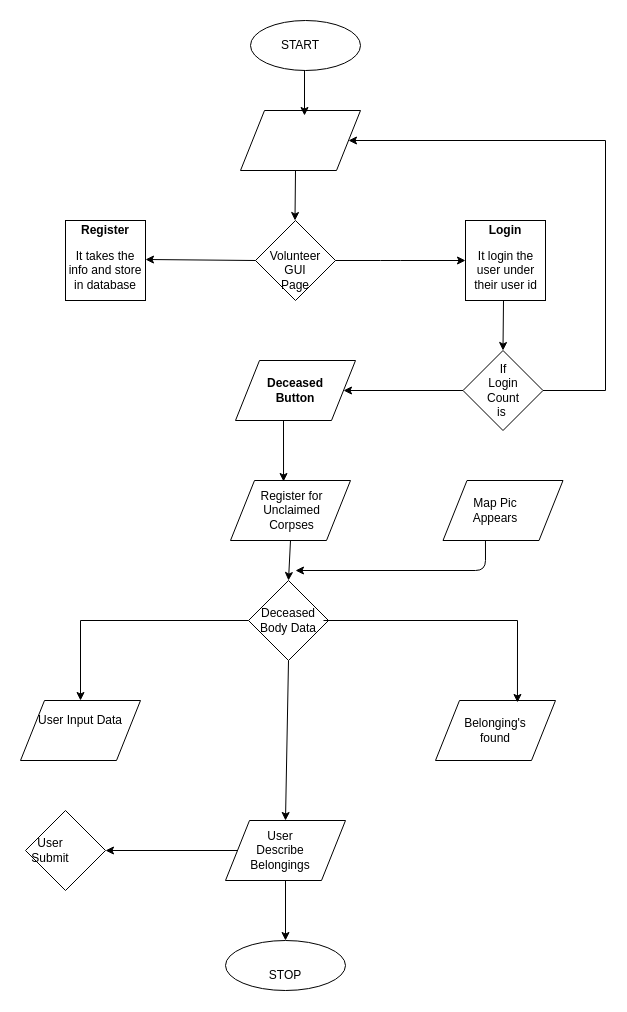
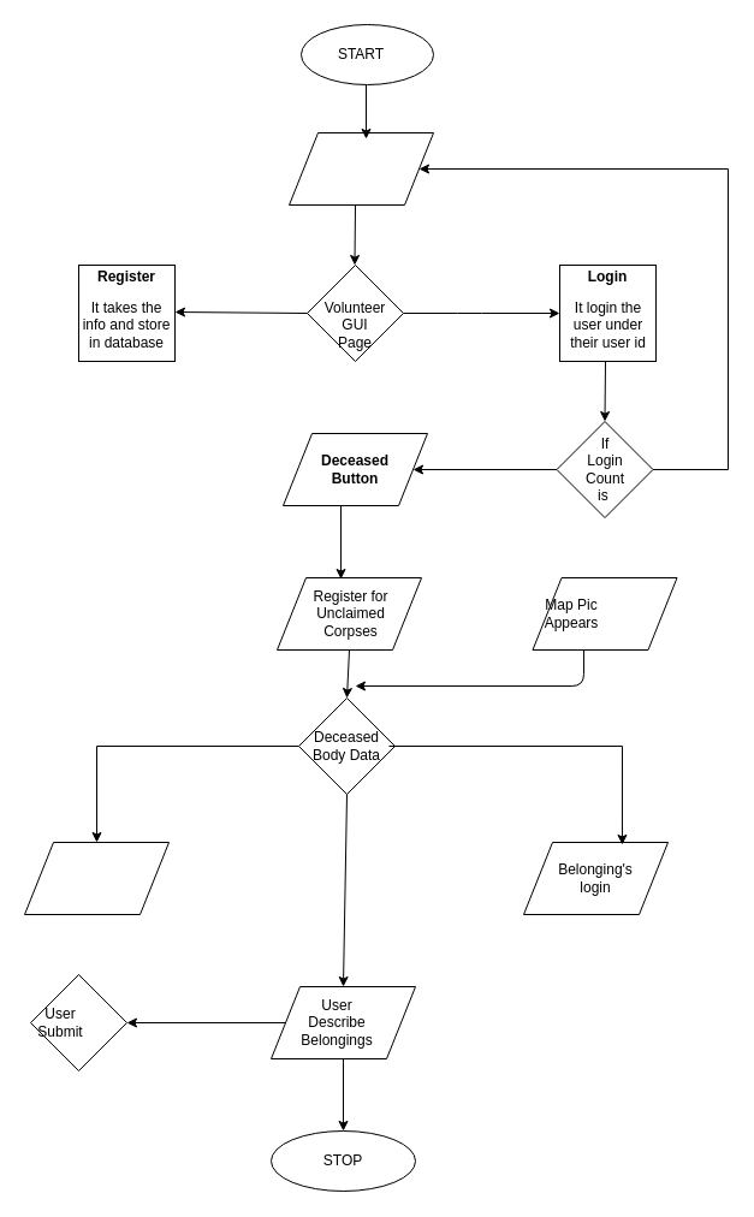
  <mxCell id="0" />
  <mxCell id="1" parent="0" />
  <mxCell id="2" value="" style="ellipse;whiteSpace=wrap;html=1;" parent="1" vertex="1"><mxGeometry x="250" y="20" width="110" height="50" as="geometry" /></mxCell>
  <mxCell id="3" value="START" style="text;html=1;strokeColor=none;fillColor=none;align=center;verticalAlign=middle;whiteSpace=wrap;rounded=0;" parent="1" vertex="1"><mxGeometry x="280" y="35" width="40" height="20" as="geometry" /></mxCell>
  <mxCell id="4" value="" style="shape=parallelogram;perimeter=parallelogramPerimeter;whiteSpace=wrap;html=1;" parent="1" vertex="1"><mxGeometry x="240" y="110" width="120" height="60" as="geometry" /></mxCell>
  <mxCell id="5" value="" style="rhombus;whiteSpace=wrap;html=1;" parent="1" vertex="1"><mxGeometry x="255" y="220" width="80" height="80" as="geometry" /></mxCell>
  <mxCell id="6" value="" style="whiteSpace=wrap;html=1;aspect=fixed;" parent="1" vertex="1"><mxGeometry x="65" y="220" width="80" height="80" as="geometry" /></mxCell>
  <mxCell id="7" value="" style="whiteSpace=wrap;html=1;aspect=fixed;" parent="1" vertex="1"><mxGeometry x="465" y="220" width="80" height="80" as="geometry" /></mxCell>
  <mxCell id="8" style="edgeStyle=orthogonalEdgeStyle;rounded=0;orthogonalLoop=1;jettySize=auto;html=1;entryX=1;entryY=0.5;entryDx=0;entryDy=0;" edge="1" parent="1" source="9" target="4"><mxGeometry relative="1" as="geometry"><mxPoint x="605" y="120" as="targetPoint" /><Array as="points"><mxPoint x="605" y="390" /><mxPoint x="605" y="140" /></Array></mxGeometry></mxCell>
  <mxCell id="9" value="" style="rhombus;whiteSpace=wrap;html=1;" vertex="1" parent="1"><mxGeometry x="462.5" y="350" width="80" height="80" as="geometry" /></mxCell>
  <mxCell id="10" value="" style="shape=parallelogram;perimeter=parallelogramPerimeter;whiteSpace=wrap;html=1;" vertex="1" parent="1"><mxGeometry x="235" y="360" width="120" height="60" as="geometry" /></mxCell>
  <mxCell id="11" style="edgeStyle=orthogonalEdgeStyle;rounded=0;orthogonalLoop=1;jettySize=auto;html=1;entryX=0.5;entryY=0;entryDx=0;entryDy=0;" edge="1" parent="1" source="12" target="13"><mxGeometry relative="1" as="geometry" /></mxCell>
  <mxCell id="12" value="" style="rhombus;whiteSpace=wrap;html=1;" vertex="1" parent="1"><mxGeometry x="248" y="580" width="80" height="80" as="geometry" /></mxCell>
  <mxCell id="13" value="" style="shape=parallelogram;perimeter=parallelogramPerimeter;whiteSpace=wrap;html=1;" vertex="1" parent="1"><mxGeometry x="20" y="700" width="120" height="60" as="geometry" /></mxCell>
  <mxCell id="14" value="" style="shape=parallelogram;perimeter=parallelogramPerimeter;whiteSpace=wrap;html=1;" vertex="1" parent="1"><mxGeometry x="435" y="700" width="120" height="60" as="geometry" /></mxCell>
  <mxCell id="15" value="" style="rhombus;whiteSpace=wrap;html=1;" vertex="1" parent="1"><mxGeometry x="25" y="810" width="80" height="80" as="geometry" /></mxCell>
  <mxCell id="16" style="edgeStyle=orthogonalEdgeStyle;rounded=0;orthogonalLoop=1;jettySize=auto;html=1;entryX=1;entryY=0.5;entryDx=0;entryDy=0;" edge="1" parent="1" source="17" target="15"><mxGeometry relative="1" as="geometry" /></mxCell>
  <mxCell id="17" value="" style="shape=parallelogram;perimeter=parallelogramPerimeter;whiteSpace=wrap;html=1;" vertex="1" parent="1"><mxGeometry x="225" y="820" width="120" height="60" as="geometry" /></mxCell>
  <mxCell id="18" value="" style="ellipse;whiteSpace=wrap;html=1;" vertex="1" parent="1"><mxGeometry x="225" y="940" width="120" height="50" as="geometry" /></mxCell>
- <mxCell id="19" value="STOP" style="text;html=1;strokeColor=none;fillColor=none;align=center;verticalAlign=middle;whiteSpace=wrap;rounded=0;" vertex="1" parent="1"><mxGeometry x="265" y="965" width="40" height="20" as="geometry" /></mxCell>
+ <mxCell id="19" value="STOP" style="text;html=1;strokeColor=none;fillColor=none;align=center;verticalAlign=middle;whiteSpace=wrap;rounded=0;" vertex="1" parent="1"><mxGeometry x="265" y="955" width="40" height="20" as="geometry" /></mxCell>
  <mxCell id="20" value="Volunteer&lt;br&gt;GUI&lt;br&gt;Page" style="text;html=1;strokeColor=none;fillColor=none;align=center;verticalAlign=middle;whiteSpace=wrap;rounded=0;" vertex="1" parent="1"><mxGeometry x="275" y="260" width="40" height="20" as="geometry" /></mxCell>
  <mxCell id="21" value="&lt;b&gt;Register&lt;/b&gt;" style="text;html=1;strokeColor=none;fillColor=none;align=center;verticalAlign=middle;whiteSpace=wrap;rounded=0;" vertex="1" parent="1"><mxGeometry x="85" y="220" width="40" height="20" as="geometry" /></mxCell>
  <mxCell id="22" value="&lt;b&gt;Login&lt;/b&gt;" style="text;html=1;strokeColor=none;fillColor=none;align=center;verticalAlign=middle;whiteSpace=wrap;rounded=0;" vertex="1" parent="1"><mxGeometry x="485" y="220" width="40" height="20" as="geometry" /></mxCell>
  <mxCell id="23" value="It takes the info and store in database" style="text;html=1;strokeColor=none;fillColor=none;align=center;verticalAlign=middle;whiteSpace=wrap;rounded=0;" vertex="1" parent="1"><mxGeometry x="65" y="260" width="80" height="20" as="geometry" /></mxCell>
  <mxCell id="24" value="It login the user under their user id" style="text;html=1;strokeColor=none;fillColor=none;align=center;verticalAlign=middle;whiteSpace=wrap;rounded=0;" vertex="1" parent="1"><mxGeometry x="467.5" y="265" width="75" height="10" as="geometry" /></mxCell>
  <mxCell id="25" value="&lt;b&gt;Deceased Button&lt;/b&gt;" style="text;html=1;strokeColor=none;fillColor=none;align=center;verticalAlign=middle;whiteSpace=wrap;rounded=0;" vertex="1" parent="1"><mxGeometry x="275" y="375" width="40" height="30" as="geometry" /></mxCell>
  <mxCell id="26" value="If Login Count is&amp;nbsp;" style="text;html=1;strokeColor=none;fillColor=none;align=center;verticalAlign=middle;whiteSpace=wrap;rounded=0;" vertex="1" parent="1"><mxGeometry x="482.5" y="380" width="40" height="20" as="geometry" /></mxCell>
  <mxCell id="27" value="" style="shape=parallelogram;perimeter=parallelogramPerimeter;whiteSpace=wrap;html=1;" vertex="1" parent="1"><mxGeometry x="230" y="480" width="120" height="60" as="geometry" /></mxCell>
  <mxCell id="28" value="Register for Unclaimed Corpses" style="text;html=1;strokeColor=none;fillColor=none;align=center;verticalAlign=middle;whiteSpace=wrap;rounded=0;" vertex="1" parent="1"><mxGeometry x="258" y="500" width="67" height="20" as="geometry" /></mxCell>
  <mxCell id="29" value="" style="shape=parallelogram;perimeter=parallelogramPerimeter;whiteSpace=wrap;html=1;" vertex="1" parent="1"><mxGeometry x="442.5" y="480" width="120" height="60" as="geometry" /></mxCell>
- <mxCell id="30" value="Map Pic Appears" style="text;html=1;strokeColor=none;fillColor=none;align=center;verticalAlign=middle;whiteSpace=wrap;rounded=0;" vertex="1" parent="1"><mxGeometry x="475" y="500" width="40" height="20" as="geometry" /></mxCell>
+ <mxCell id="30" value="Map Pic Appears" style="text;html=1;strokeColor=none;fillColor=none;align=center;verticalAlign=middle;whiteSpace=wrap;rounded=0;" vertex="1" parent="1"><mxGeometry x="455" y="500" width="40" height="20" as="geometry" /></mxCell>
  <mxCell id="31" style="edgeStyle=orthogonalEdgeStyle;rounded=0;orthogonalLoop=1;jettySize=auto;html=1;entryX=0.683;entryY=0.033;entryDx=0;entryDy=0;entryPerimeter=0;" edge="1" parent="1" source="32" target="14"><mxGeometry relative="1" as="geometry" /></mxCell>
  <mxCell id="32" value="Deceased Body Data" style="text;html=1;strokeColor=none;fillColor=none;align=center;verticalAlign=middle;whiteSpace=wrap;rounded=0;" vertex="1" parent="1"><mxGeometry x="253" y="610" width="70" height="20" as="geometry" /></mxCell>
- <mxCell id="33" value="User Input Data" style="text;html=1;strokeColor=none;fillColor=none;align=center;verticalAlign=middle;whiteSpace=wrap;rounded=0;" vertex="1" parent="1"><mxGeometry x="35" y="710" width="90" height="20" as="geometry" /></mxCell>
- <mxCell id="34" value="Belonging's found" style="text;html=1;strokeColor=none;fillColor=none;align=center;verticalAlign=middle;whiteSpace=wrap;rounded=0;" vertex="1" parent="1"><mxGeometry x="475" y="720" width="40" height="20" as="geometry" /></mxCell>
+ <mxCell id="34" value="Belonging's login" style="text;html=1;strokeColor=none;fillColor=none;align=center;verticalAlign=middle;whiteSpace=wrap;rounded=0;" vertex="1" parent="1"><mxGeometry x="475" y="720" width="40" height="20" as="geometry" /></mxCell>
  <mxCell id="35" value="User Describe&lt;br&gt;Belongings" style="text;html=1;strokeColor=none;fillColor=none;align=center;verticalAlign=middle;whiteSpace=wrap;rounded=0;" vertex="1" parent="1"><mxGeometry x="260" y="840" width="40" height="20" as="geometry" /></mxCell>
  <mxCell id="36" value="User Submit" style="text;html=1;strokeColor=none;fillColor=none;align=center;verticalAlign=middle;whiteSpace=wrap;rounded=0;" vertex="1" parent="1"><mxGeometry x="30" y="840" width="40" height="20" as="geometry" /></mxCell>
  <mxCell id="37" value="" style="endArrow=classic;html=1;" edge="1" parent="1"><mxGeometry width="50" height="50" relative="1" as="geometry"><mxPoint x="304" y="70" as="sourcePoint" /><mxPoint x="304" y="115" as="targetPoint" /></mxGeometry></mxCell>
  <mxCell id="38" value="" style="endArrow=classic;html=1;" edge="1" parent="1"><mxGeometry width="50" height="50" relative="1" as="geometry"><mxPoint x="295" y="170" as="sourcePoint" /><mxPoint x="294.5" y="220" as="targetPoint" /></mxGeometry></mxCell>
  <mxCell id="39" value="" style="endArrow=classic;html=1;entryX=0;entryY=0.5;entryDx=0;entryDy=0;exitX=1;exitY=0.5;exitDx=0;exitDy=0;" edge="1" parent="1" source="5" target="7"><mxGeometry width="50" height="50" relative="1" as="geometry"><mxPoint x="360" y="260" as="sourcePoint" /><mxPoint x="450" y="260" as="targetPoint" /><Array as="points"><mxPoint x="390" y="260" /></Array></mxGeometry></mxCell>
  <mxCell id="40" value="" style="endArrow=classic;html=1;entryX=1;entryY=-0.05;entryDx=0;entryDy=0;exitX=0;exitY=0.5;exitDx=0;exitDy=0;entryPerimeter=0;" edge="1" parent="1" source="5" target="23"><mxGeometry width="50" height="50" relative="1" as="geometry"><mxPoint x="175" y="300" as="sourcePoint" /><mxPoint x="225" y="250" as="targetPoint" /></mxGeometry></mxCell>
  <mxCell id="41" value="" style="endArrow=classic;html=1;entryX=0.5;entryY=0;entryDx=0;entryDy=0;" edge="1" parent="1" target="9"><mxGeometry width="50" height="50" relative="1" as="geometry"><mxPoint x="503" y="300" as="sourcePoint" /><mxPoint x="495" y="310" as="targetPoint" /></mxGeometry></mxCell>
  <mxCell id="42" value="" style="endArrow=classic;html=1;entryX=1;entryY=0.5;entryDx=0;entryDy=0;exitX=0;exitY=0.5;exitDx=0;exitDy=0;" edge="1" parent="1" source="9" target="10"><mxGeometry width="50" height="50" relative="1" as="geometry"><mxPoint x="455" y="390" as="sourcePoint" /><mxPoint x="445" y="390" as="targetPoint" /></mxGeometry></mxCell>
  <mxCell id="43" value="" style="endArrow=classic;html=1;exitX=0.4;exitY=1;exitDx=0;exitDy=0;exitPerimeter=0;entryX=0.442;entryY=0.017;entryDx=0;entryDy=0;entryPerimeter=0;" edge="1" parent="1" source="10" target="27"><mxGeometry width="50" height="50" relative="1" as="geometry"><mxPoint x="265" y="470" as="sourcePoint" /><mxPoint x="315" y="420" as="targetPoint" /></mxGeometry></mxCell>
  <mxCell id="44" value="" style="endArrow=classic;html=1;entryX=0.5;entryY=0;entryDx=0;entryDy=0;exitX=0.5;exitY=1;exitDx=0;exitDy=0;" edge="1" parent="1" source="17" target="18"><mxGeometry width="50" height="50" relative="1" as="geometry"><mxPoint x="255" y="930" as="sourcePoint" /><mxPoint x="305" y="880" as="targetPoint" /></mxGeometry></mxCell>
  <mxCell id="45" value="" style="endArrow=classic;html=1;exitX=0.5;exitY=1;exitDx=0;exitDy=0;entryX=0.5;entryY=0;entryDx=0;entryDy=0;" edge="1" parent="1" source="27" target="12"><mxGeometry width="50" height="50" relative="1" as="geometry"><mxPoint x="265" y="590" as="sourcePoint" /><mxPoint x="315" y="540" as="targetPoint" /></mxGeometry></mxCell>
  <mxCell id="46" value="" style="endArrow=classic;html=1;exitX=0.354;exitY=1;exitDx=0;exitDy=0;exitPerimeter=0;" edge="1" parent="1" source="29"><mxGeometry width="50" height="50" relative="1" as="geometry"><mxPoint x="475" y="590" as="sourcePoint" /><mxPoint x="295" y="570" as="targetPoint" /><Array as="points"><mxPoint x="485" y="570" /></Array></mxGeometry></mxCell>
  <mxCell id="47" value="" style="endArrow=classic;html=1;exitX=0.5;exitY=1;exitDx=0;exitDy=0;entryX=0.5;entryY=0;entryDx=0;entryDy=0;" edge="1" parent="1" source="12" target="17"><mxGeometry width="50" height="50" relative="1" as="geometry"><mxPoint x="265" y="750" as="sourcePoint" /><mxPoint x="315" y="700" as="targetPoint" /></mxGeometry></mxCell>
